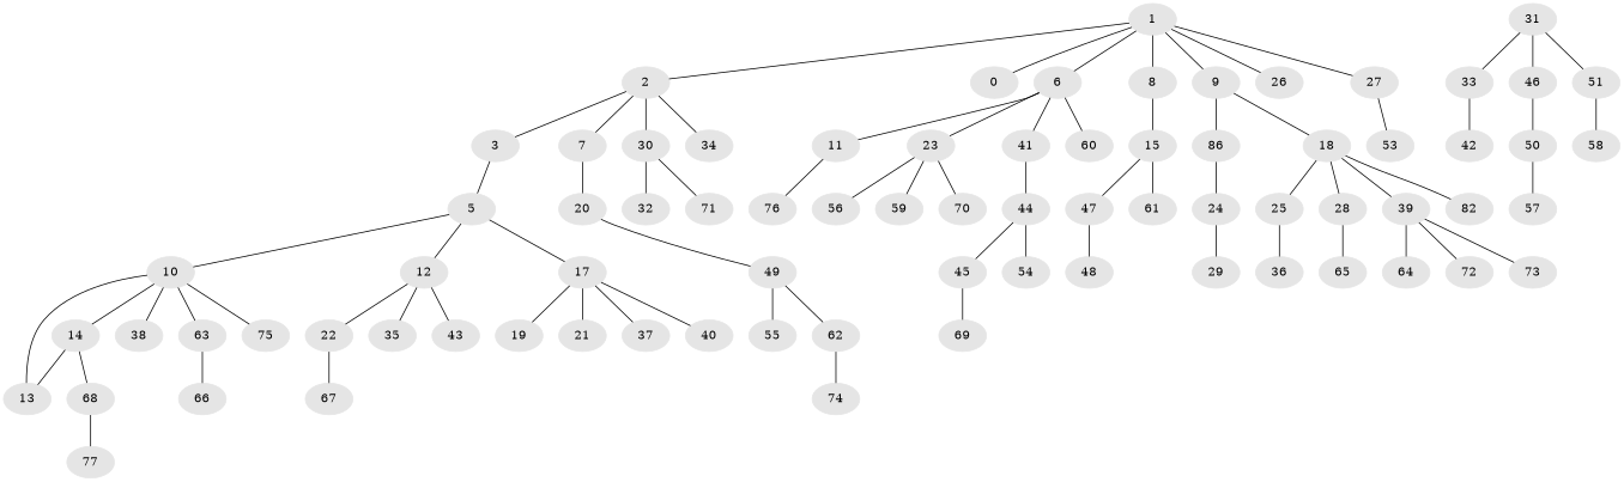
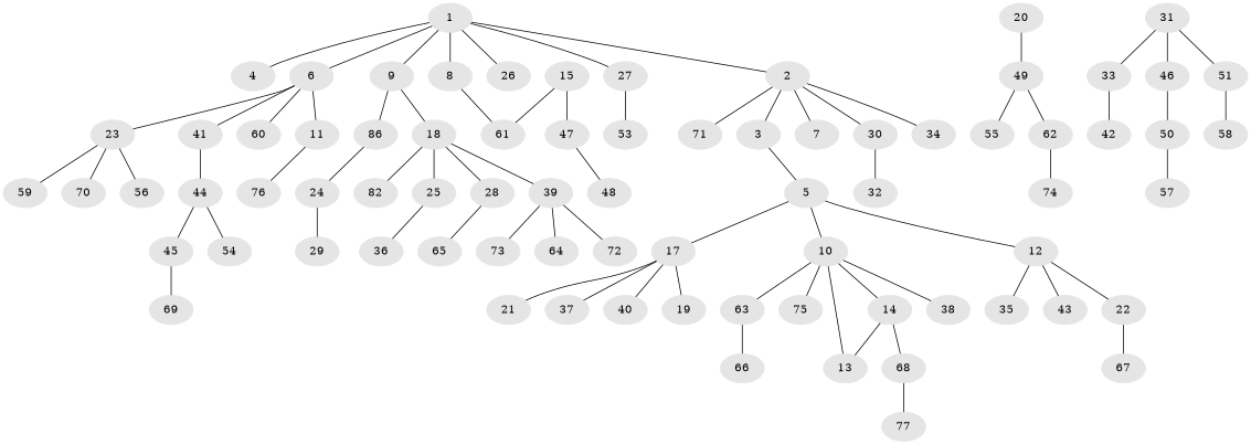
  graph {
    node [color=gray90 style=filled]
    1
    2
-   4 [label=0]
+   4
    6
    8
    9
    26
    27
    3
    7
    30
    34
    11
    23
    41
    60
    15
    n18 [label=86]
    18
    53
    5
    20
    32
    71
    10
    12
    17
    13
    14
    38
    63
    75
    22
    35
    43
    19
    21
    37
    40
    76
    56
    59
    70
    44
    49
    47
    61
    24
    25
    28
    39
    n52 [label=82]
    68
    66
    67
    31
    33
    46
    51
    77
    48
    29
    36
    65
    64
    72
    73
    55
    62
    42
    50
    58
    45
    54
    69
    57
    74
    1 -- 2
    1 -- 4
    1 -- 6
    1 -- 8
    1 -- 9
    1 -- 26
    1 -- 27
    2 -- 3
    2 -- 7
    2 -- 30
    2 -- 34
    6 -- 11
    6 -- 23
    6 -- 41
    6 -- 60
-   8 -- 15
+   8 -- 61
    9 -- n18
    9 -- 18
    27 -- 53
    3 -- 5
-   7 -- 20
    30 -- 32
-   30 -- 71
+   2 -- 71
    11 -- 76
    23 -- 56
    23 -- 59
    23 -- 70
    41 -- 44
    15 -- 47
    15 -- 61
    n18 -- 24
    18 -- 25
    18 -- 28
    18 -- 39
    18 -- n52
    5 -- 10
    5 -- 12
    5 -- 17
    20 -- 49
    10 -- 13
    10 -- 14
    10 -- 38
    10 -- 63
    10 -- 75
    12 -- 22
    12 -- 35
    12 -- 43
    17 -- 19
    17 -- 21
    17 -- 37
    17 -- 40
    14 -- 13
    14 -- 68
    63 -- 66
    22 -- 67
    44 -- 45
    44 -- 54
    49 -- 55
    49 -- 62
    47 -- 48
    24 -- 29
    25 -- 36
    28 -- 65
    39 -- 64
    39 -- 72
    39 -- 73
    68 -- 77
    31 -- 33
    31 -- 46
    31 -- 51
    33 -- 42
    46 -- 50
    51 -- 58
    62 -- 74
    50 -- 57
    45 -- 69
  }
